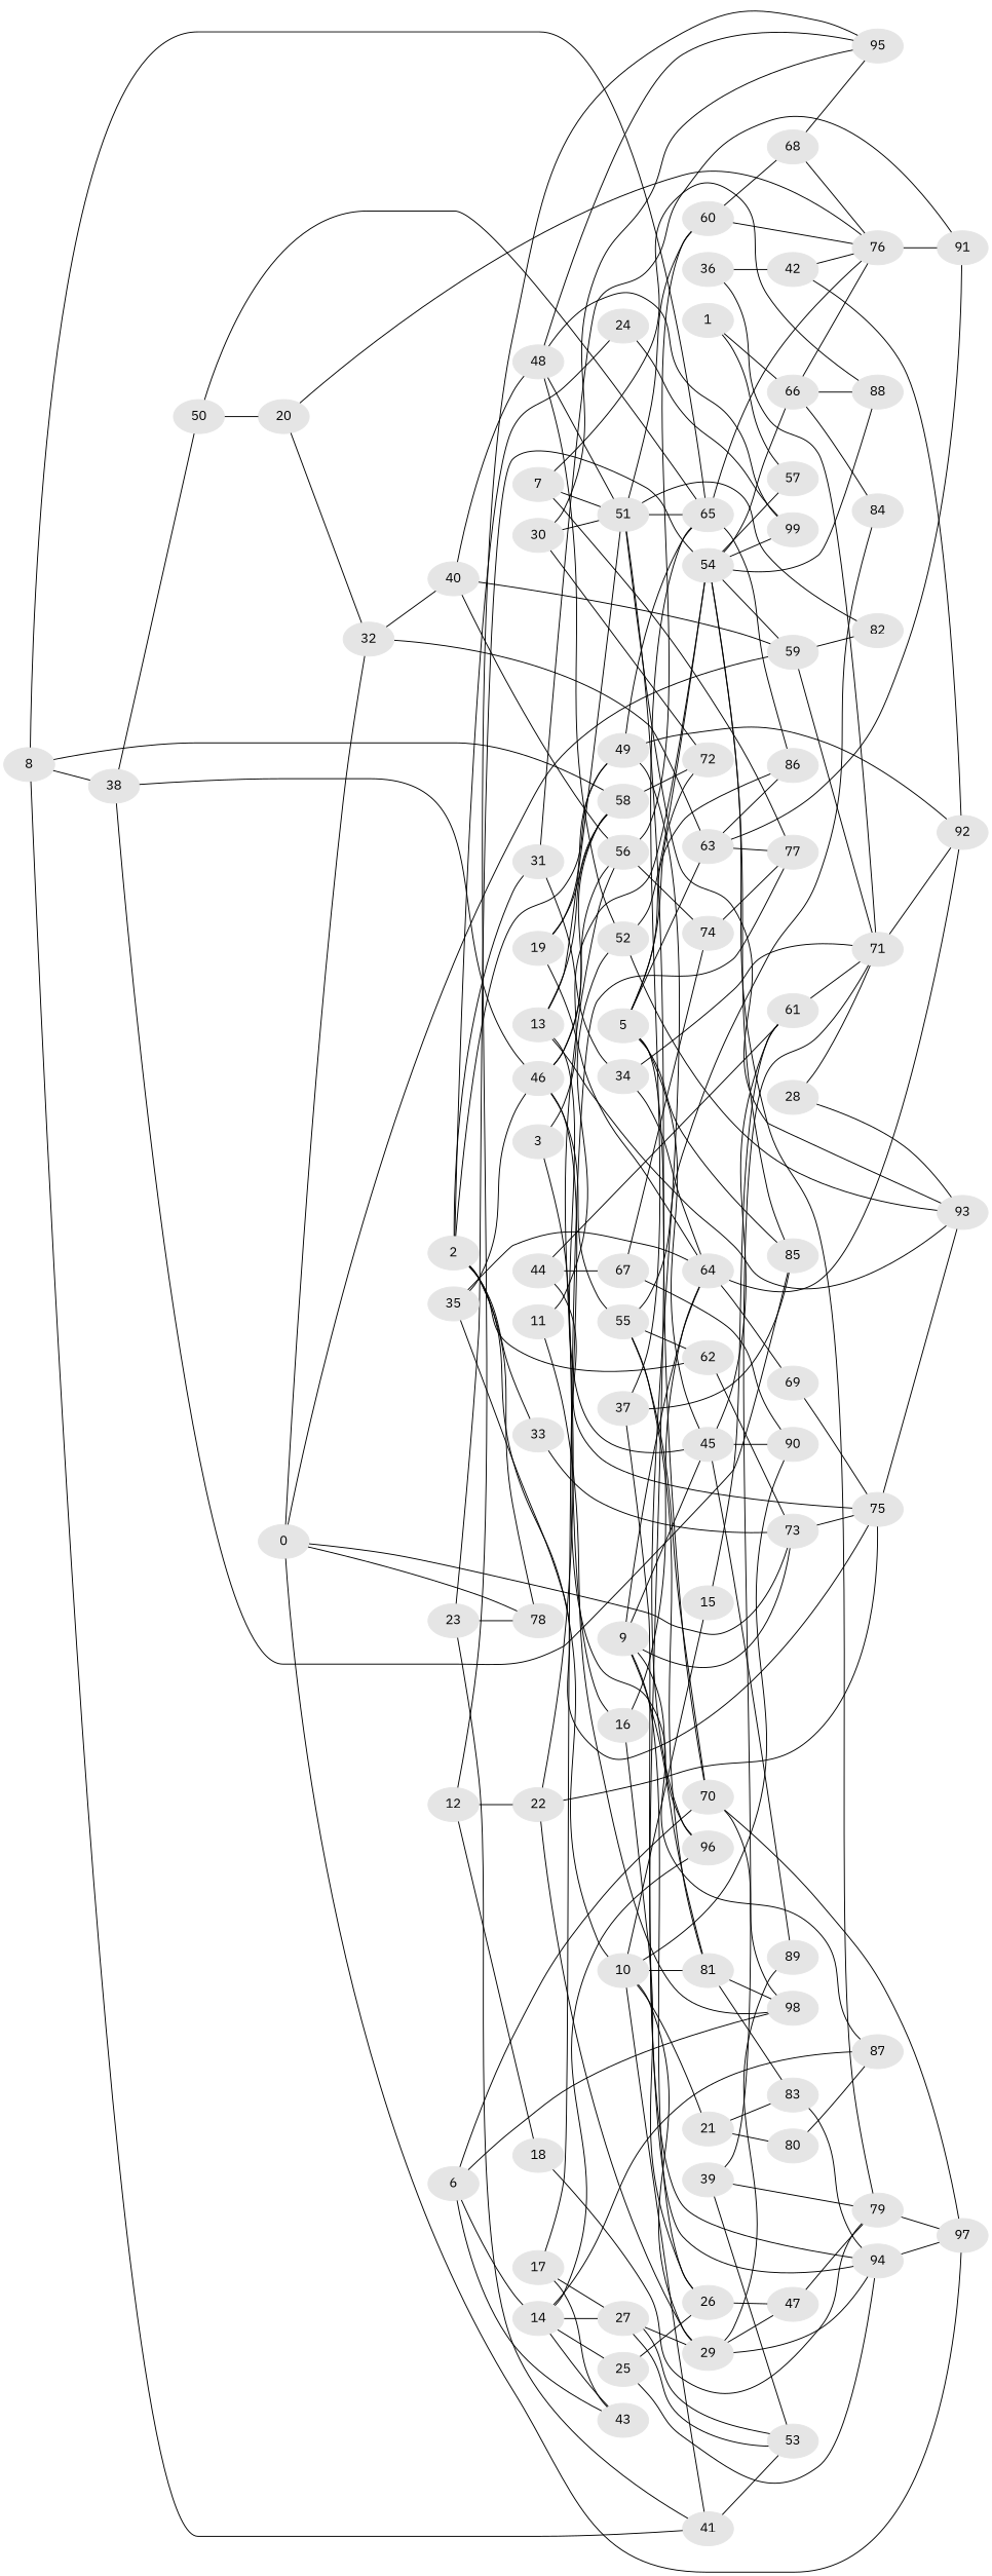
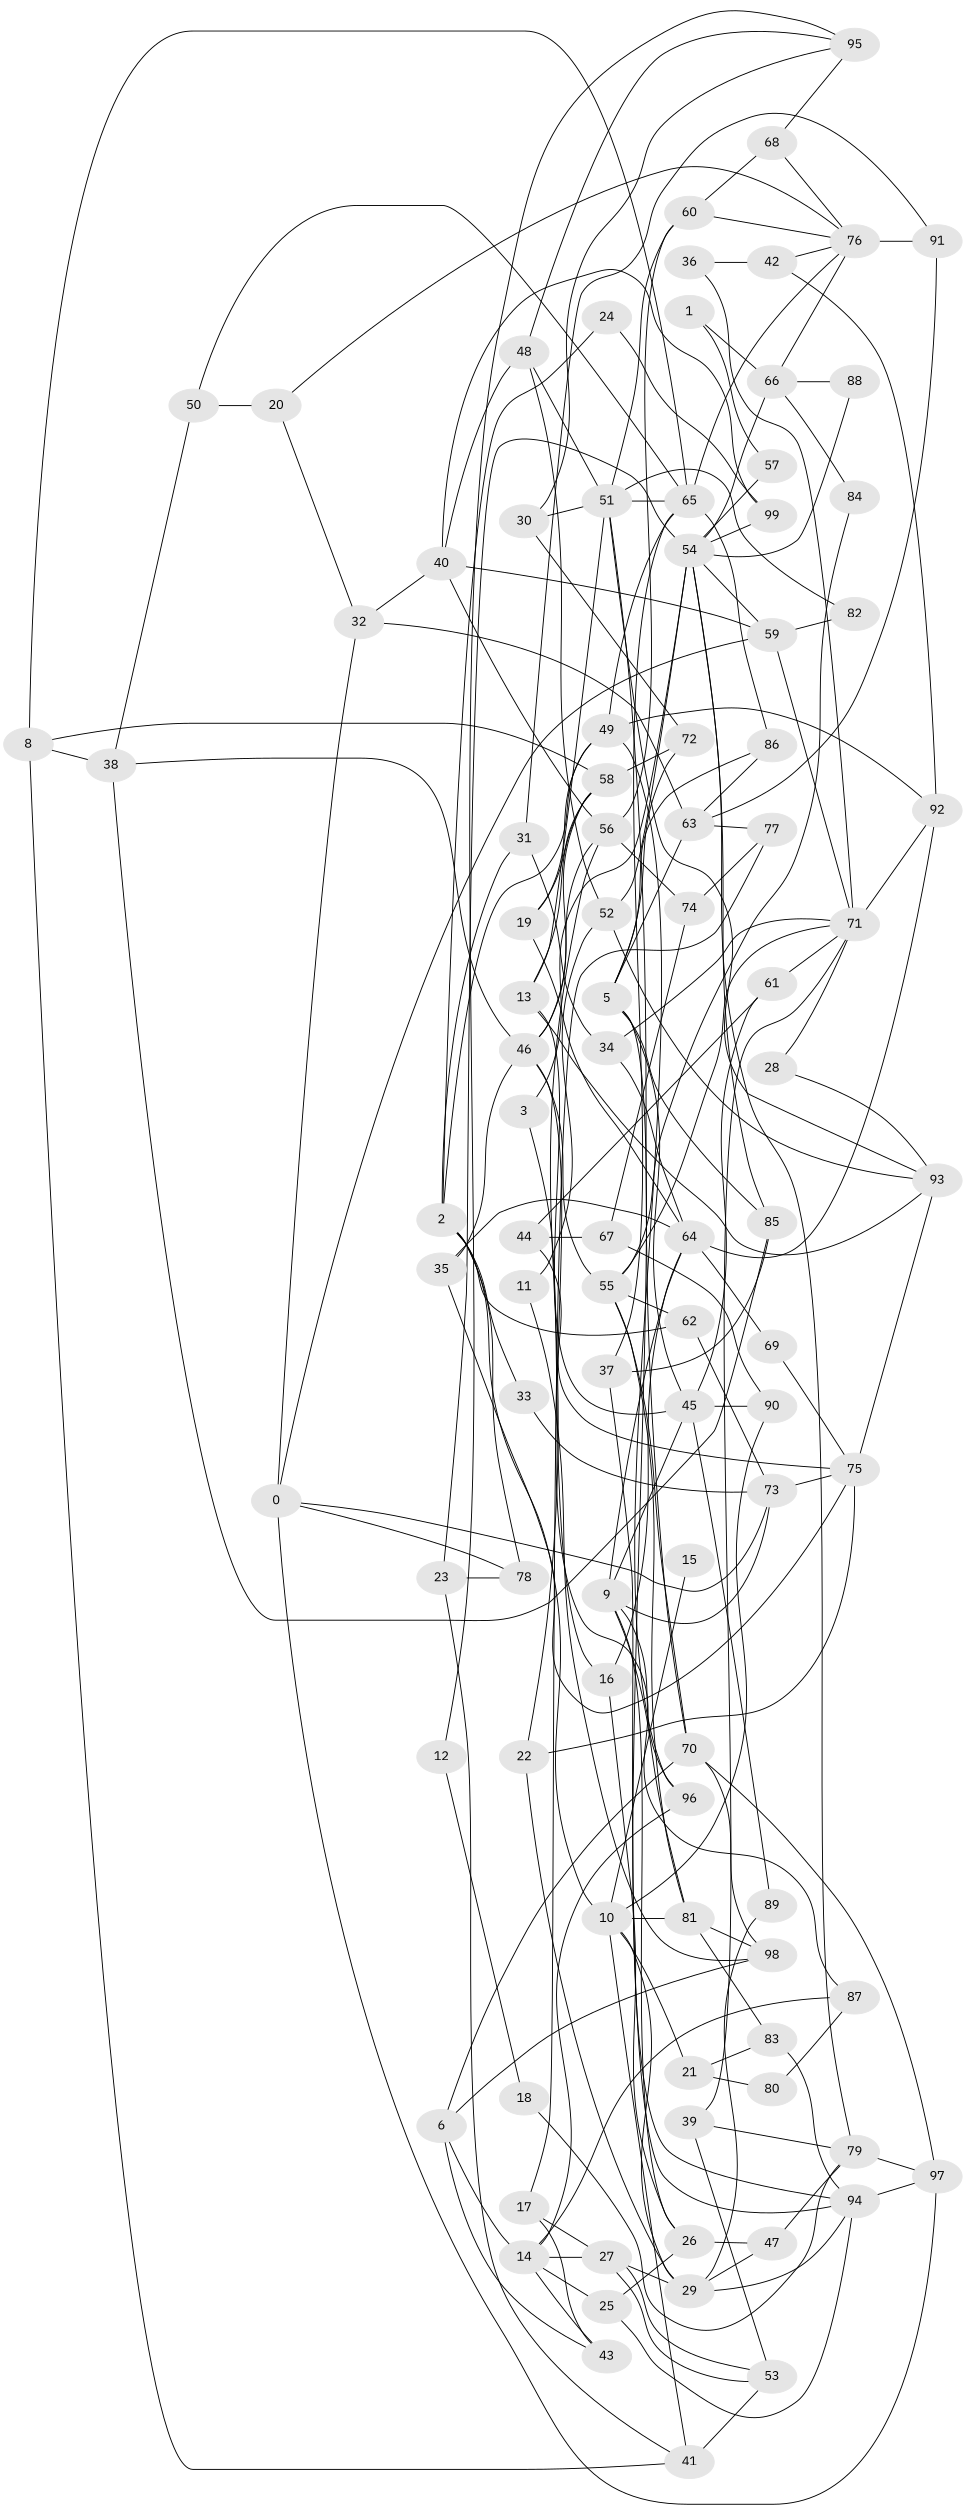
  graph {
    fontname="IBM Plex Sans"
    rankdir=LR
    node [color=gray90 fontname="IBM Plex Sans" style=filled]
    edge [fontname="IBM Plex Sans"]
    1
    57
    66
    20
    32
    76
    88
    84
    2
    10
    24
    31
    33
    49
    62
    78
    41
    81
    15
    21
    29
    90
    99
    34
    91
    73
    65
    96
    92
    3
    16
    54
    26
    64
    59
    85
    79
    n38 [label=0]
    97
    63
    40
    71
    82
    75
    5
    45
    72
    86
    94
    61
    89
    77
    6
    14
    43
    70
    98
    25
    27
    87
-   7
    51
    93
    60
    8
    38
    58
    46
    50
    53
    9
    47
    69
    83
    80
    11
    52
    12
    18
    22
    95
    56
    13
    17
    19
    74
    23
    28
    30
    48
    35
    55
    36
    42
    37
    39
    44
    67
    68
    1 -- 57
    1 -- 66
    66 -- 76
    66 -- 88
    66 -- 84
    20 -- 32
    20 -- 76
    32 -- 63
    32 -- 40
    76 -- 91
    2 -- 10
    2 -- 24
    2 -- 31
    2 -- 33
    2 -- 49
    2 -- 62
    2 -- 78
    10 -- 41
    10 -- 81
    10 -- 15
    10 -- 21
    10 -- 29
    10 -- 90
    24 -- 99
    31 -- 34
    31 -- 91
    33 -- 73
    49 -- 65
    49 -- 96
    49 -- 92
    62 -- 73
    41 -- 53
    81 -- 98
    81 -- 83
-   15 -- 61
    21 -- 83
    21 -- 80
    29 -- 94
    29 -- 89
    29 -- 47
    34 -- 64
    34 -- 71
    73 -- 75
    65 -- 76
    65 -- 86
    3 -- 16
    3 -- 54
    16 -- 26
    16 -- 64
    54 -- 57
    54 -- 66
    54 -- 88
    54 -- 99
    54 -- 59
    54 -- 85
    54 -- 79
    26 -- 47
    64 -- 92
    64 -- 69
    59 -- 71
    59 -- 82
    79 -- 97
    n38 -- 32
    n38 -- 78
    n38 -- 73
    n38 -- 59
    n38 -- 97
    63 -- 91
    63 -- 86
    63 -- 77
-   48 -- 99
+   40 -- 99
    40 -- 59
    40 -- 56
    40 -- 48
    71 -- 92
    75 -- 93
    5 -- 85
    5 -- 63
    5 -- 45
    5 -- 72
    5 -- 86
    5 -- 94
    45 -- 90
    45 -- 61
    45 -- 89
    94 -- 97
    61 -- 71
    6 -- 14
    6 -- 43
    6 -- 70
    6 -- 98
    14 -- 96
    14 -- 43
    14 -- 25
    14 -- 27
    14 -- 87
    70 -- 97
    70 -- 98
    25 -- 26
    25 -- 94
    27 -- 29
    27 -- 53
    27 -- 53
-   7 -- 88
-   7 -- 77
-   7 -- 51
    51 -- 65
    51 -- 82
    51 -- 70
    51 -- 93
    51 -- 60
    60 -- 76
    60 -- 68
    8 -- 41
    8 -- 65
    8 -- 38
    8 -- 58
    38 -- 85
    38 -- 46
    38 -- 50
    58 -- 72
    46 -- 87
    46 -- 58
    46 -- 56
    46 -- 55
    50 -- 20
    50 -- 65
    9 -- 81
    9 -- 73
    9 -- 96
    9 -- 26
    9 -- 64
    9 -- 45
    47 -- 79
    69 -- 75
    83 -- 94
    80 -- 87
    11 -- 98
    11 -- 52
    52 -- 54
    52 -- 93
    12 -- 18
-   12 -- 22
    12 -- 95
    18 -- 79
    22 -- 29
    22 -- 75
    22 -- 56
    56 -- 60
    56 -- 74
    13 -- 45
    13 -- 51
    13 -- 93
    13 -- 58
    17 -- 77
    17 -- 43
    17 -- 27
    19 -- 49
    19 -- 64
    19 -- 58
    74 -- 77
    23 -- 78
    23 -- 41
    23 -- 54
    28 -- 71
    28 -- 93
    30 -- 72
    30 -- 51
    30 -- 95
    48 -- 51
    48 -- 52
    48 -- 95
    35 -- 64
    35 -- 75
    35 -- 46
    55 -- 84
    55 -- 62
    55 -- 81
+   55 -- 71
    55 -- 70
    36 -- 71
    36 -- 42
    42 -- 76
    42 -- 92
    37 -- 65
    37 -- 85
    37 -- 94
    39 -- 79
    39 -- 71
    39 -- 53
    44 -- 75
    44 -- 61
    44 -- 67
    67 -- 90
    67 -- 74
    68 -- 76
    68 -- 95
  }
